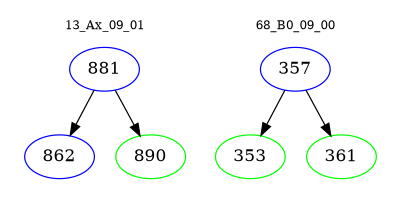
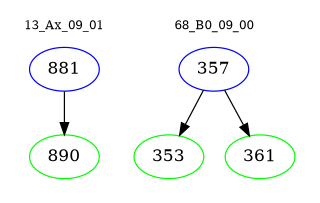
  digraph {
    node [color=blue]
    edge [color=black]
    n1 [label=881]
-   n2 [label=862]
    n3 [color=green label=890]
    n4 [label=357]
    n5 [color=green label=353]
    n6 [color=green label=361]
    subgraph cluster_1 {
      color=white
      fontsize=10
      label="13_Ax_09_01"
      n1
-     n2
      n3
    }
    subgraph cluster_2 {
      color=white
      fontsize=10
      label="68_B0_09_00"
      n4
      n5
      n6
    }
-   n1 -> n2
    n1 -> n3
    n4 -> n5
    n4 -> n6
  }
